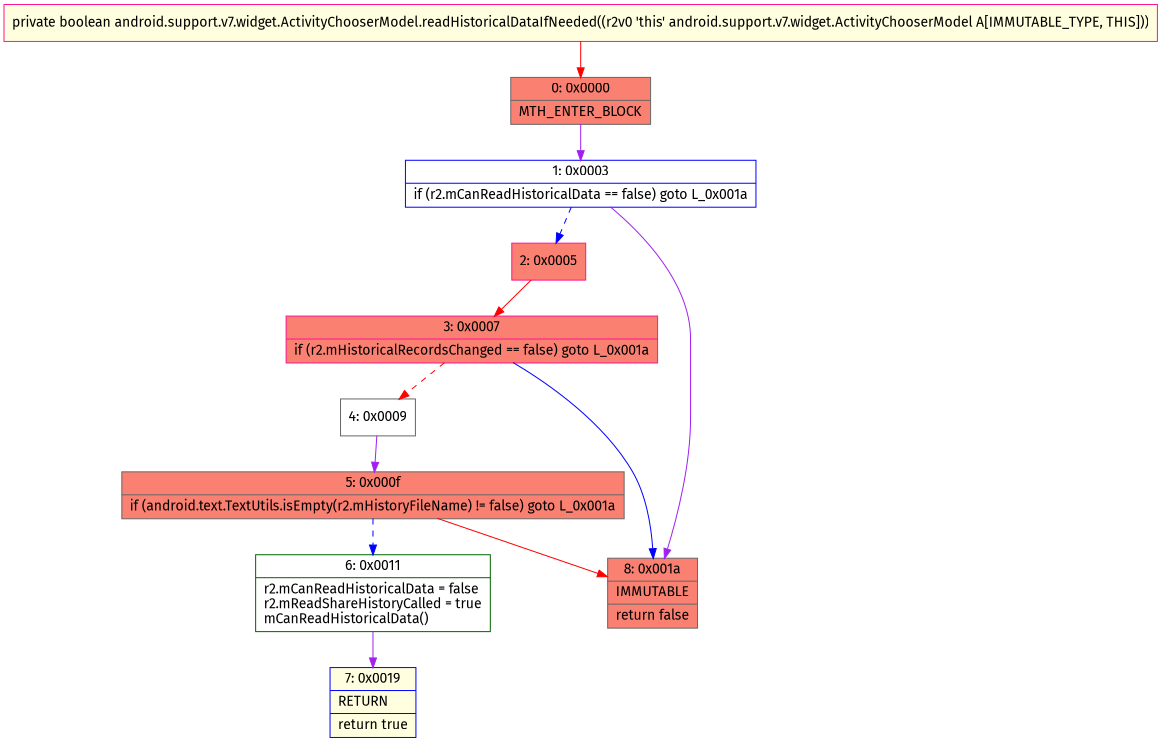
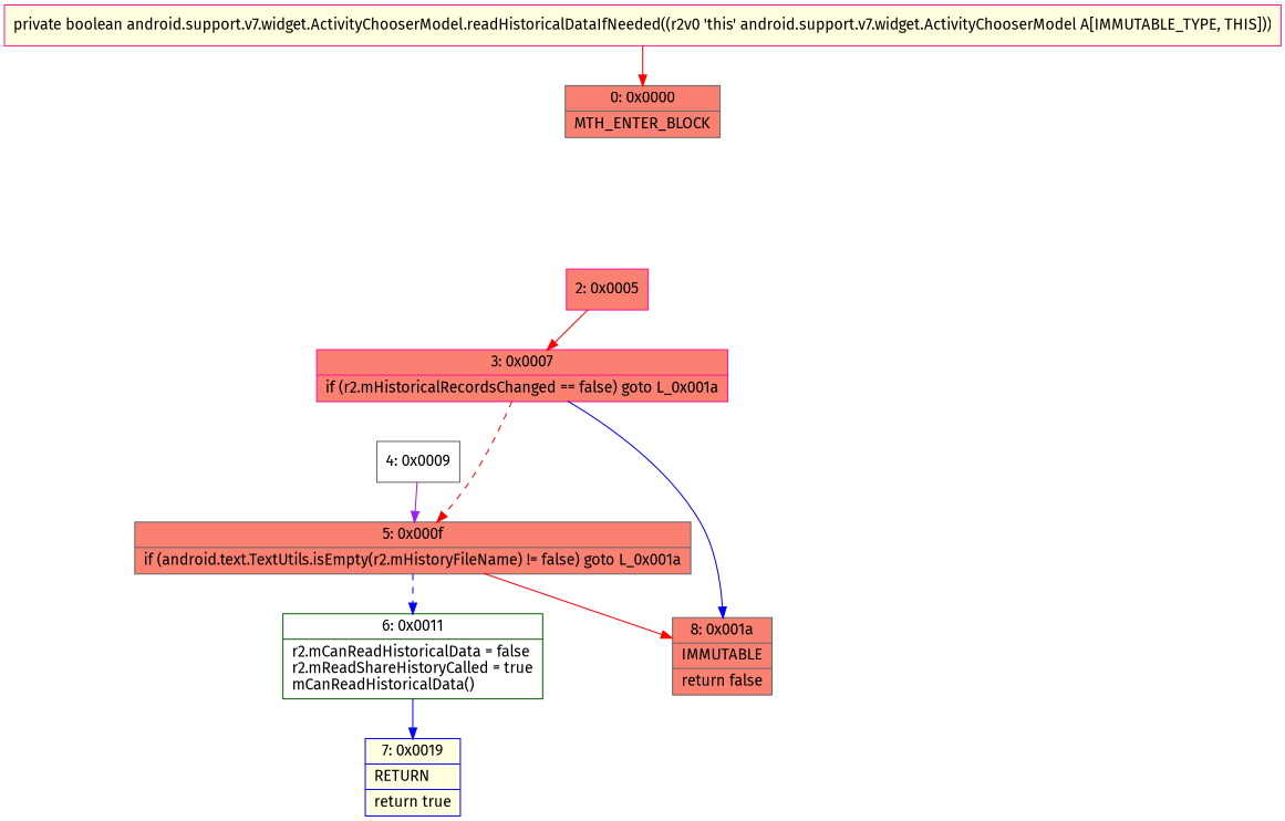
  digraph {
    fontname="Fira Sans"
    node [color=gray40 fillcolor=salmon fontname="Fira Sans" shape=record style=filled]
    edge [color=blue fontname="Fira Sans"]
    n1 [label="{0\:\ 0x0000|MTH_ENTER_BLOCK\l}"]
-   n2 [color=blue fillcolor=white label="{1\:\ 0x0003|if (r2.mCanReadHistoricalData == false) goto L_0x001a\l}"]
    n3 [color=deeppink label="{2\:\ 0x0005}"]
    n4 [label="{8\:\ 0x001a|IMMUTABLE\l|return false\l}"]
    n5 [color=deeppink label="{3\:\ 0x0007|if (r2.mHistoricalRecordsChanged == false) goto L_0x001a\l}"]
    n6 [fillcolor=white label="{4\:\ 0x0009}"]
    n7 [label="{5\:\ 0x000f|if (android.text.TextUtils.isEmpty(r2.mHistoryFileName) != false) goto L_0x001a\l}"]
    n8 [color=darkgreen fillcolor=white label="{6\:\ 0x0011|r2.mCanReadHistoricalData = false\lr2.mReadShareHistoryCalled = true\lmCanReadHistoricalData()\l}"]
    n9 [color=blue fillcolor=lightyellow label="{7\:\ 0x0019|RETURN\l|return true\l}"]
    n10 [color=deeppink fillcolor=lightyellow label="{private boolean android.support.v7.widget.ActivityChooserModel.readHistoricalDataIfNeeded((r2v0 'this' android.support.v7.widget.ActivityChooserModel A[IMMUTABLE_TYPE, THIS])) }"]
-   n1 -> n2 [color=purple]
-   n2 -> n3 [style=dashed]
-   n2 -> n4 [color=purple]
    n3 -> n5 [color=red]
    n5 -> n4
-   n5 -> n6 [color=red style=dashed]
+   n5 -> n7 [color=red style=dashed]
    n6 -> n7 [color=purple]
    n7 -> n4 [color=red]
    n7 -> n8 [style=dashed]
-   n8 -> n9 [color=purple]
+   n8 -> n9
    n10 -> n1 [color=red]
  }
